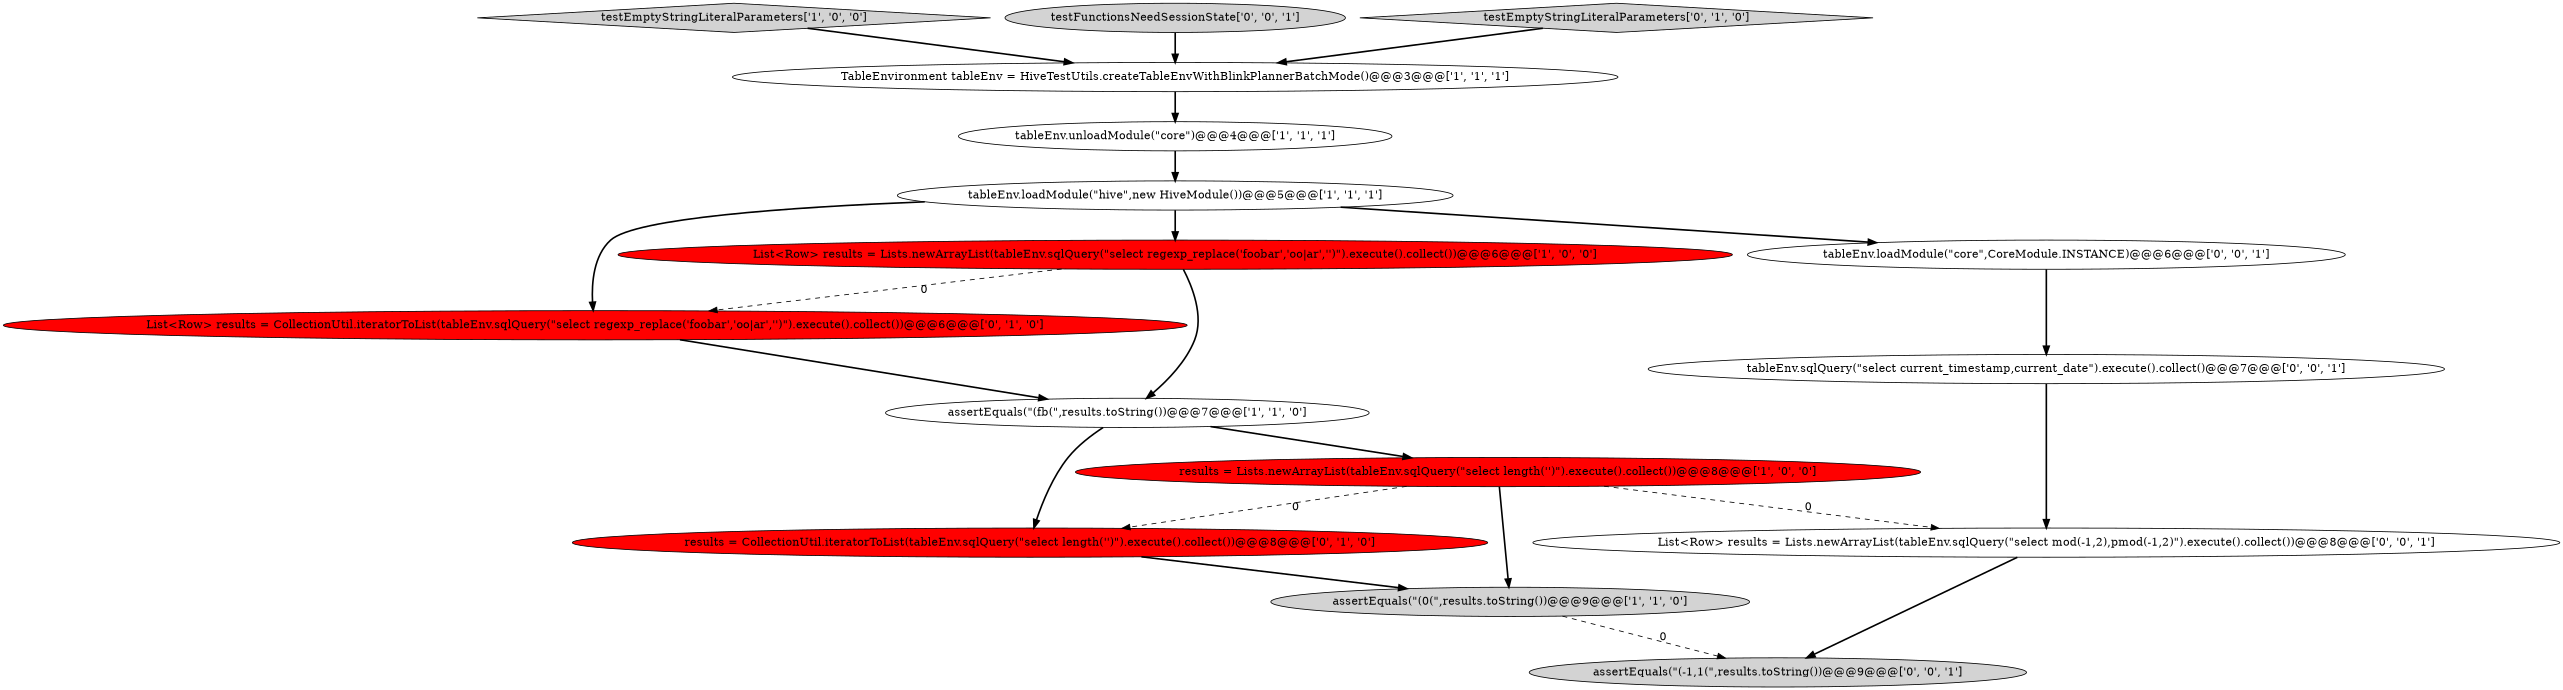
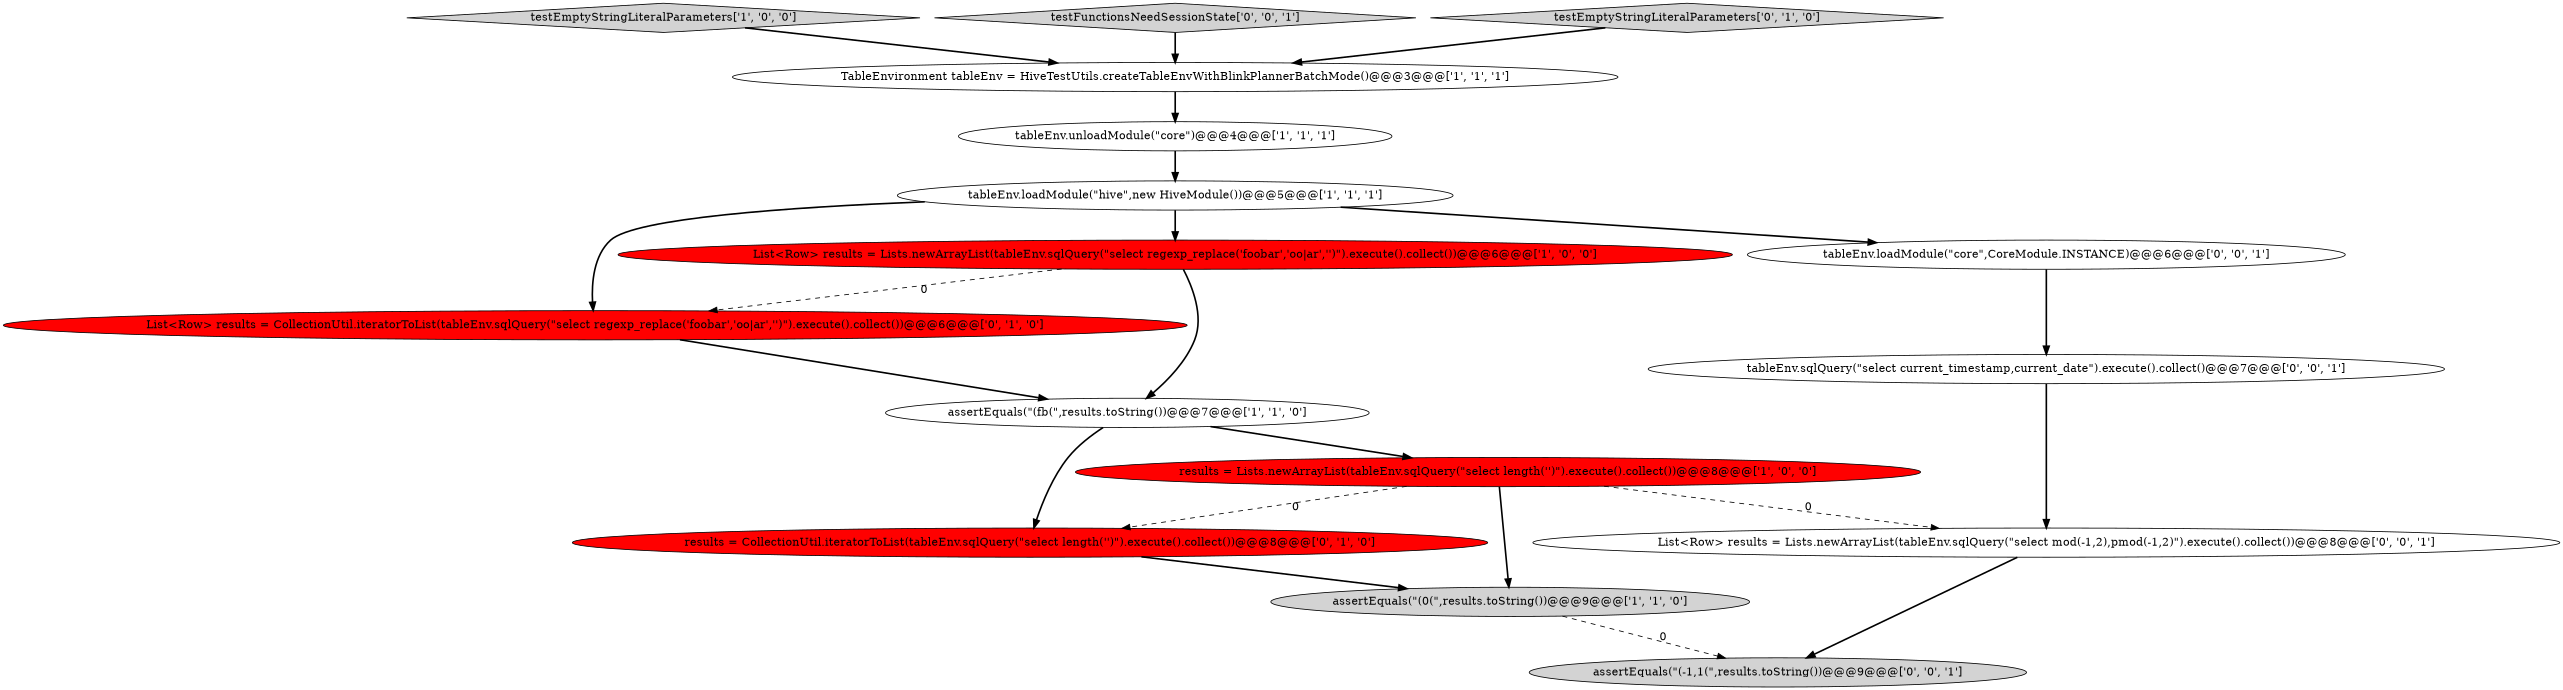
  digraph {
    node [fillcolor=white shape=ellipse style=filled]
    edge [style=bold]
    n1 [fillcolor=red label="List<Row> results = CollectionUtil.iteratorToList(tableEnv.sqlQuery(\"select regexp_replace('foobar','oo|ar','')\").execute().collect())@@@6@@@['0', '1', '0']"]
    n2 [label="assertEquals(\"(fb(\",results.toString())@@@7@@@['1', '1', '0']"]
    n3 [fillcolor=red label="List<Row> results = Lists.newArrayList(tableEnv.sqlQuery(\"select regexp_replace('foobar','oo|ar','')\").execute().collect())@@@6@@@['1', '0', '0']"]
    n4 [fillcolor=red label="results = Lists.newArrayList(tableEnv.sqlQuery(\"select length('')\").execute().collect())@@@8@@@['1', '0', '0']"]
    n5 [fillcolor=red label="results = CollectionUtil.iteratorToList(tableEnv.sqlQuery(\"select length('')\").execute().collect())@@@8@@@['0', '1', '0']"]
    n6 [label="List<Row> results = Lists.newArrayList(tableEnv.sqlQuery(\"select mod(-1,2),pmod(-1,2)\").execute().collect())@@@8@@@['0', '0', '1']"]
    n7 [fillcolor=lightgray label="assertEquals(\"(-1,1(\",results.toString())@@@9@@@['0', '0', '1']"]
    n8 [fillcolor=lightgray label="assertEquals(\"(0(\",results.toString())@@@9@@@['1', '1', '0']"]
    n9 [fillcolor=lightgray label="testEmptyStringLiteralParameters['1', '0', '0']" shape=diamond]
    n10 [label="TableEnvironment tableEnv = HiveTestUtils.createTableEnvWithBlinkPlannerBatchMode()@@@3@@@['1', '1', '1']"]
-   n11 [fillcolor=lightgray label="testFunctionsNeedSessionState['0', '0', '1']"]
+   n11 [fillcolor=lightgray label="testFunctionsNeedSessionState['0', '0', '1']" shape=diamond]
    n12 [label="tableEnv.loadModule(\"hive\",new HiveModule())@@@5@@@['1', '1', '1']"]
    n13 [label="tableEnv.loadModule(\"core\",CoreModule.INSTANCE)@@@6@@@['0', '0', '1']"]
    n14 [label="tableEnv.unloadModule(\"core\")@@@4@@@['1', '1', '1']"]
    n15 [fillcolor=lightgray label="testEmptyStringLiteralParameters['0', '1', '0']" shape=diamond]
    n16 [label="tableEnv.sqlQuery(\"select current_timestamp,current_date\").execute().collect()@@@7@@@['0', '0', '1']"]
    n1 -> n2
    n2 -> n4
    n2 -> n5
    n3 -> n1 [label=0 style=dashed]
    n3 -> n2
    n4 -> n5 [label=0 style=dashed]
    n4 -> n6 [label=0 style=dashed]
    n4 -> n8
    n5 -> n8
    n6 -> n7
    n8 -> n7 [label=0 style=dashed]
    n9 -> n10
    n10 -> n14
    n11 -> n10
    n12 -> n1
    n12 -> n3
    n12 -> n13
    n13 -> n16
    n14 -> n12
    n15 -> n10
    n16 -> n6
  }
